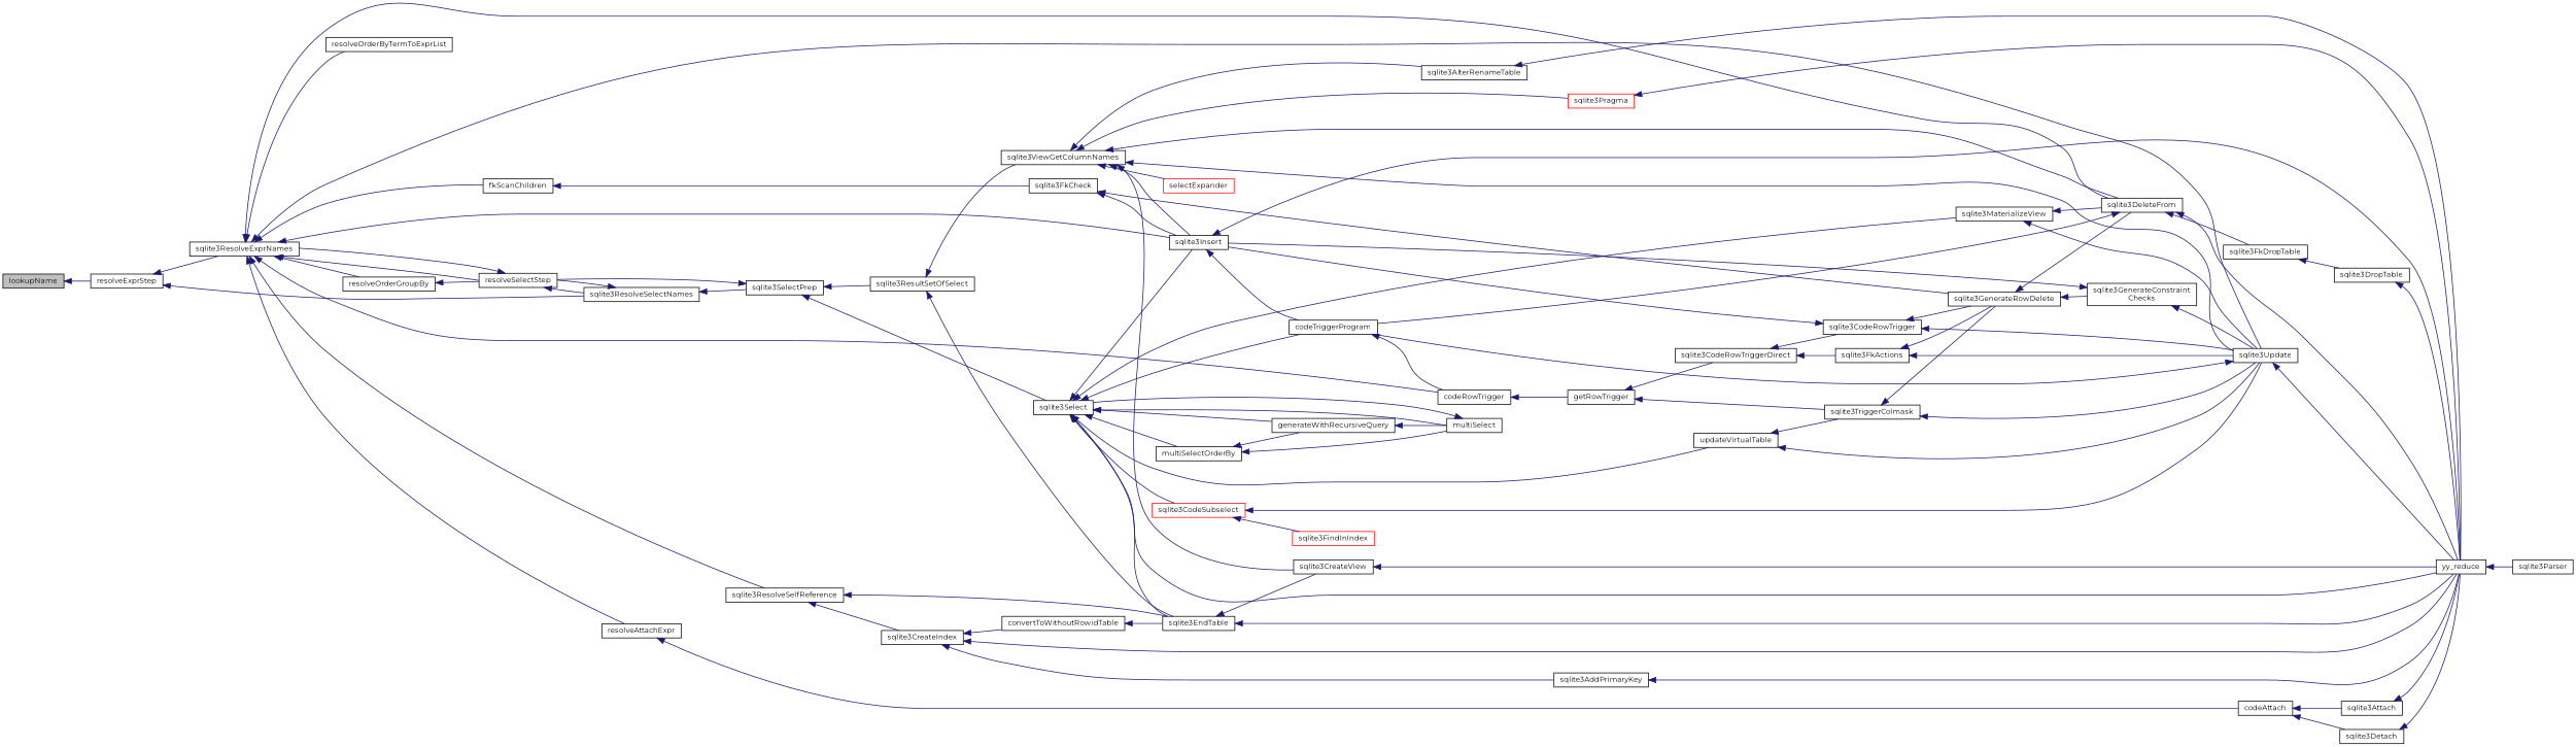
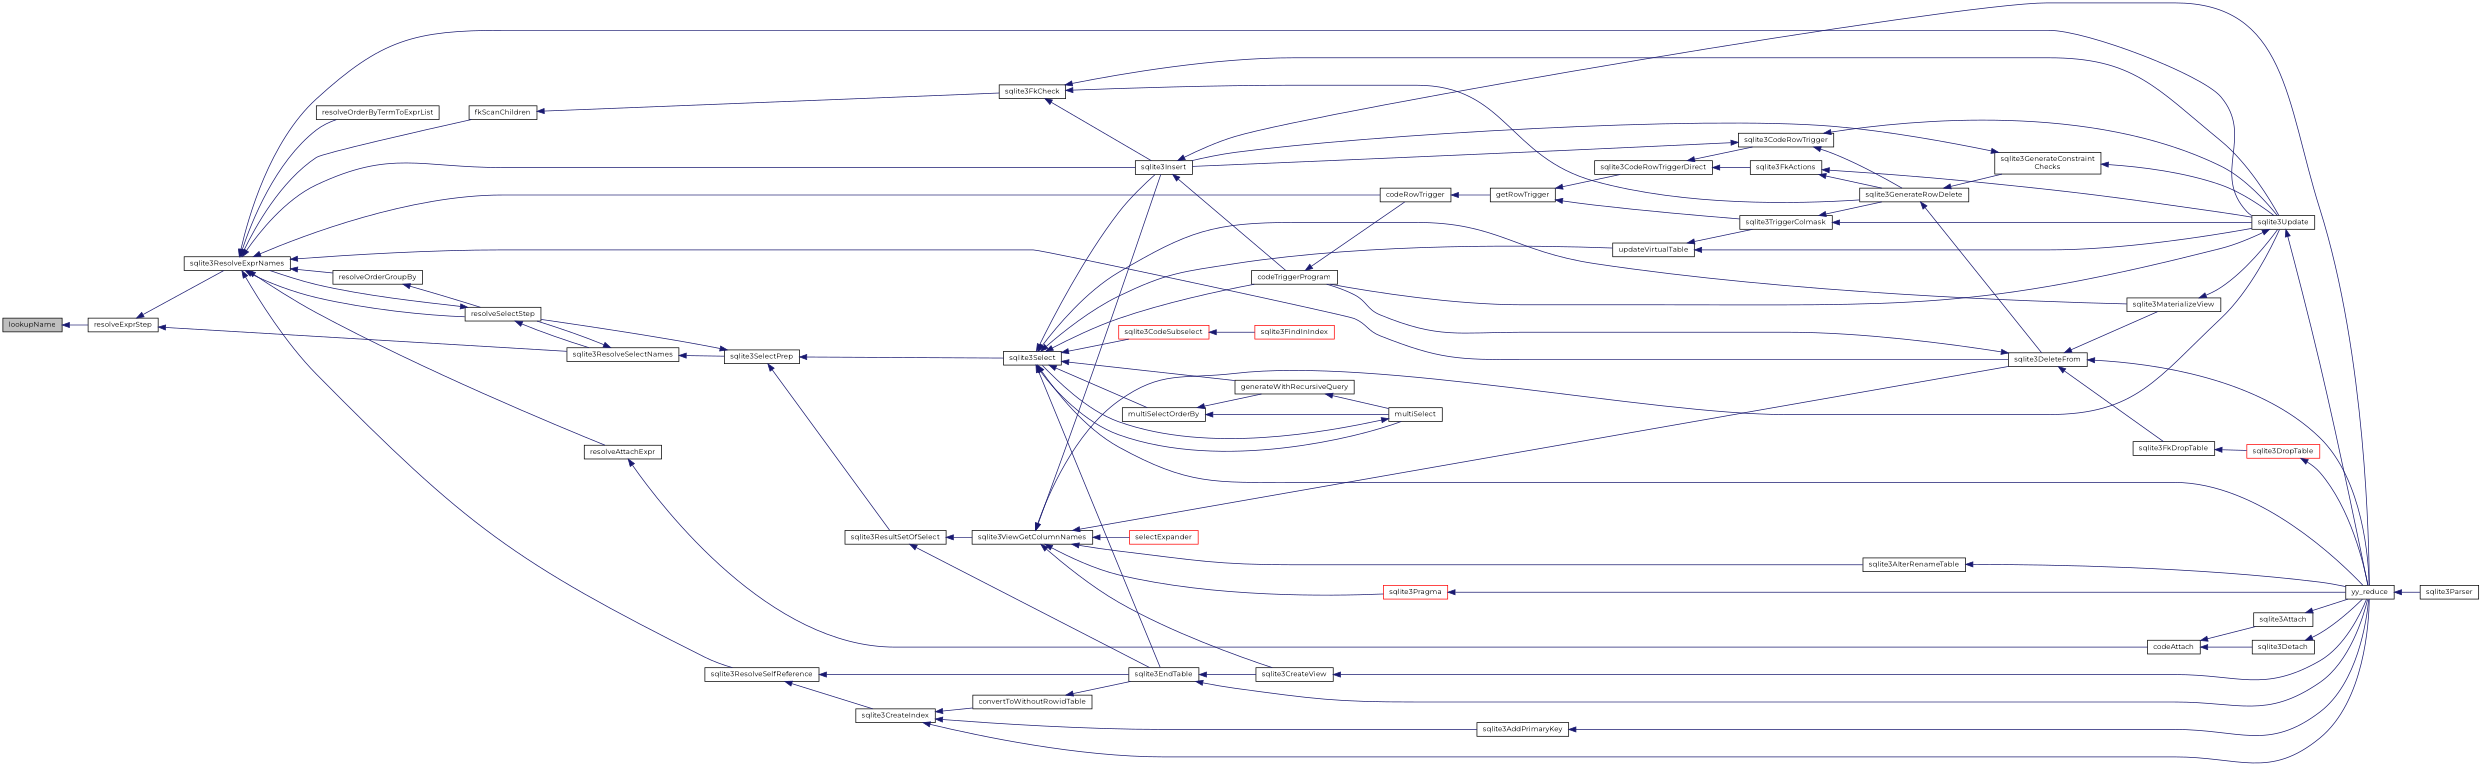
  digraph {
    fontname=Montserrat
    rankdir=LR
    node [color=black fillcolor=white fontname=Montserrat fontsize=10 shape=record style=filled]
    edge [color=midnightblue dir=back fontname=Montserrat fontsize=10 labelfontname=FreeSans labelfontsize=10 style=solid]
    n1 [fillcolor=grey75 fontcolor=black height=0.2 label=lookupName width=0.4]
    n2 [height=0.2 label=resolveExprStep width=0.4]
    n3 [height=0.2 label=sqlite3ResolveExprNames width=0.4]
    n4 [height=0.2 label=sqlite3ResolveSelectNames width=0.4]
    n5 [height=0.2 label=resolveOrderByTermToExprList width=0.4]
    n6 [height=0.2 label=resolveSelectStep width=0.4]
    n7 [height=0.2 label=sqlite3DeleteFrom width=0.4]
    n8 [height=0.2 label=codeRowTrigger width=0.4]
    n9 [height=0.2 label=sqlite3Insert width=0.4]
    n10 [height=0.2 label=sqlite3Update width=0.4]
    n11 [height=0.2 label=resolveOrderGroupBy width=0.4]
    n12 [height=0.2 label=sqlite3ResolveSelfReference width=0.4]
    n13 [height=0.2 label=resolveAttachExpr width=0.4]
    n14 [height=0.2 label=fkScanChildren width=0.4]
    n15 [height=0.2 label=sqlite3SelectPrep width=0.4]
    n16 [height=0.2 label=yy_reduce width=0.4]
    n17 [height=0.2 label=sqlite3FkDropTable width=0.4]
    n18 [height=0.2 label=codeTriggerProgram width=0.4]
    n19 [height=0.2 label=getRowTrigger width=0.4]
    n20 [height=0.2 label=sqlite3EndTable width=0.4]
    n21 [height=0.2 label=sqlite3CreateIndex width=0.4]
    n22 [height=0.2 label=codeAttach width=0.4]
    n23 [height=0.2 label=sqlite3FkCheck width=0.4]
    n24 [height=0.2 label=sqlite3ResultSetOfSelect width=0.4]
    n25 [height=0.2 label=sqlite3Select width=0.4]
    n26 [height=0.2 label=sqlite3ViewGetColumnNames width=0.4]
    n27 [color=red height=0.2 label=sqlite3CodeSubselect width=0.4]
    n28 [height=0.2 label=sqlite3MaterializeView width=0.4]
    n29 [height=0.2 label=generateWithRecursiveQuery width=0.4]
    n30 [height=0.2 label=multiSelect width=0.4]
    n31 [height=0.2 label=multiSelectOrderBy width=0.4]
    n32 [height=0.2 label=updateVirtualTable width=0.4]
    n33 [height=0.2 label=sqlite3CreateView width=0.4]
    n34 [height=0.2 label=sqlite3AlterRenameTable width=0.4]
    n35 [color=red height=0.2 label=sqlite3Pragma width=0.4]
    n36 [color=red height=0.2 label=selectExpander width=0.4]
    n37 [height=0.2 label=sqlite3Parser width=0.4]
-   n38 [height=0.2 label=sqlite3DropTable width=0.4]
+   n38 [color=red height=0.2 label=sqlite3DropTable width=0.4]
    n39 [height=0.2 label=sqlite3CodeRowTriggerDirect width=0.4]
    n40 [height=0.2 label=sqlite3TriggerColmask width=0.4]
    n41 [height=0.2 label=sqlite3FkActions width=0.4]
    n42 [height=0.2 label=sqlite3CodeRowTrigger width=0.4]
    n43 [height=0.2 label=sqlite3GenerateRowDelete width=0.4]
    n44 [height=0.2 label="sqlite3GenerateConstraint\lChecks" width=0.4]
    n45 [color=red height=0.2 label=sqlite3FindInIndex width=0.4]
    n46 [height=0.2 label=sqlite3AddPrimaryKey width=0.4]
    n47 [height=0.2 label=convertToWithoutRowidTable width=0.4]
    n48 [height=0.2 label=sqlite3Detach width=0.4]
    n49 [height=0.2 label=sqlite3Attach width=0.4]
    n1 -> n2
    n2 -> n3
    n2 -> n4
    n3 -> n5
    n3 -> n6
    n3 -> n7
    n3 -> n8
    n3 -> n9
    n3 -> n10
    n3 -> n11
    n3 -> n12
    n3 -> n13
    n3 -> n14
    n4 -> n6
    n4 -> n15
    n6 -> n3
    n6 -> n4
    n7 -> n16
    n7 -> n17
    n7 -> n18
    n8 -> n19
    n9 -> n16
    n9 -> n18
    n10 -> n16
    n10 -> n18
    n11 -> n6
    n12 -> n20
    n12 -> n21
    n13 -> n22
    n14 -> n23
    n15 -> n6
    n15 -> n24
    n15 -> n25
    n16 -> n37
    n17 -> n38
    n18 -> n8
    n19 -> n39
    n19 -> n40
    n20 -> n16
    n20 -> n33
    n21 -> n16
    n21 -> n46
    n21 -> n47
    n22 -> n48
    n22 -> n49
    n23 -> n9
-   n27 -> n10
+   n23 -> n10
    n23 -> n43
    n24 -> n20
    n24 -> n26
    n25 -> n9
    n25 -> n16
    n25 -> n18
    n25 -> n20
    n25 -> n27
    n25 -> n28
    n25 -> n29
    n25 -> n30
    n25 -> n31
    n25 -> n32
    n26 -> n7
    n26 -> n9
    n26 -> n10
    n26 -> n33
    n26 -> n34
    n26 -> n35
    n26 -> n36
    n27 -> n45
-   n28 -> n7
+   n7 -> n28
    n28 -> n10
    n29 -> n30
    n30 -> n25
    n31 -> n29
    n31 -> n30
    n32 -> n10
    n32 -> n40
    n33 -> n16
    n34 -> n16
    n35 -> n16
    n38 -> n16
    n39 -> n41
    n39 -> n42
    n40 -> n10
    n40 -> n43
    n41 -> n10
    n41 -> n43
    n42 -> n9
    n42 -> n10
    n42 -> n43
    n43 -> n7
    n43 -> n44
    n44 -> n9
    n44 -> n10
    n46 -> n16
    n47 -> n20
    n48 -> n16
    n49 -> n16
  }
